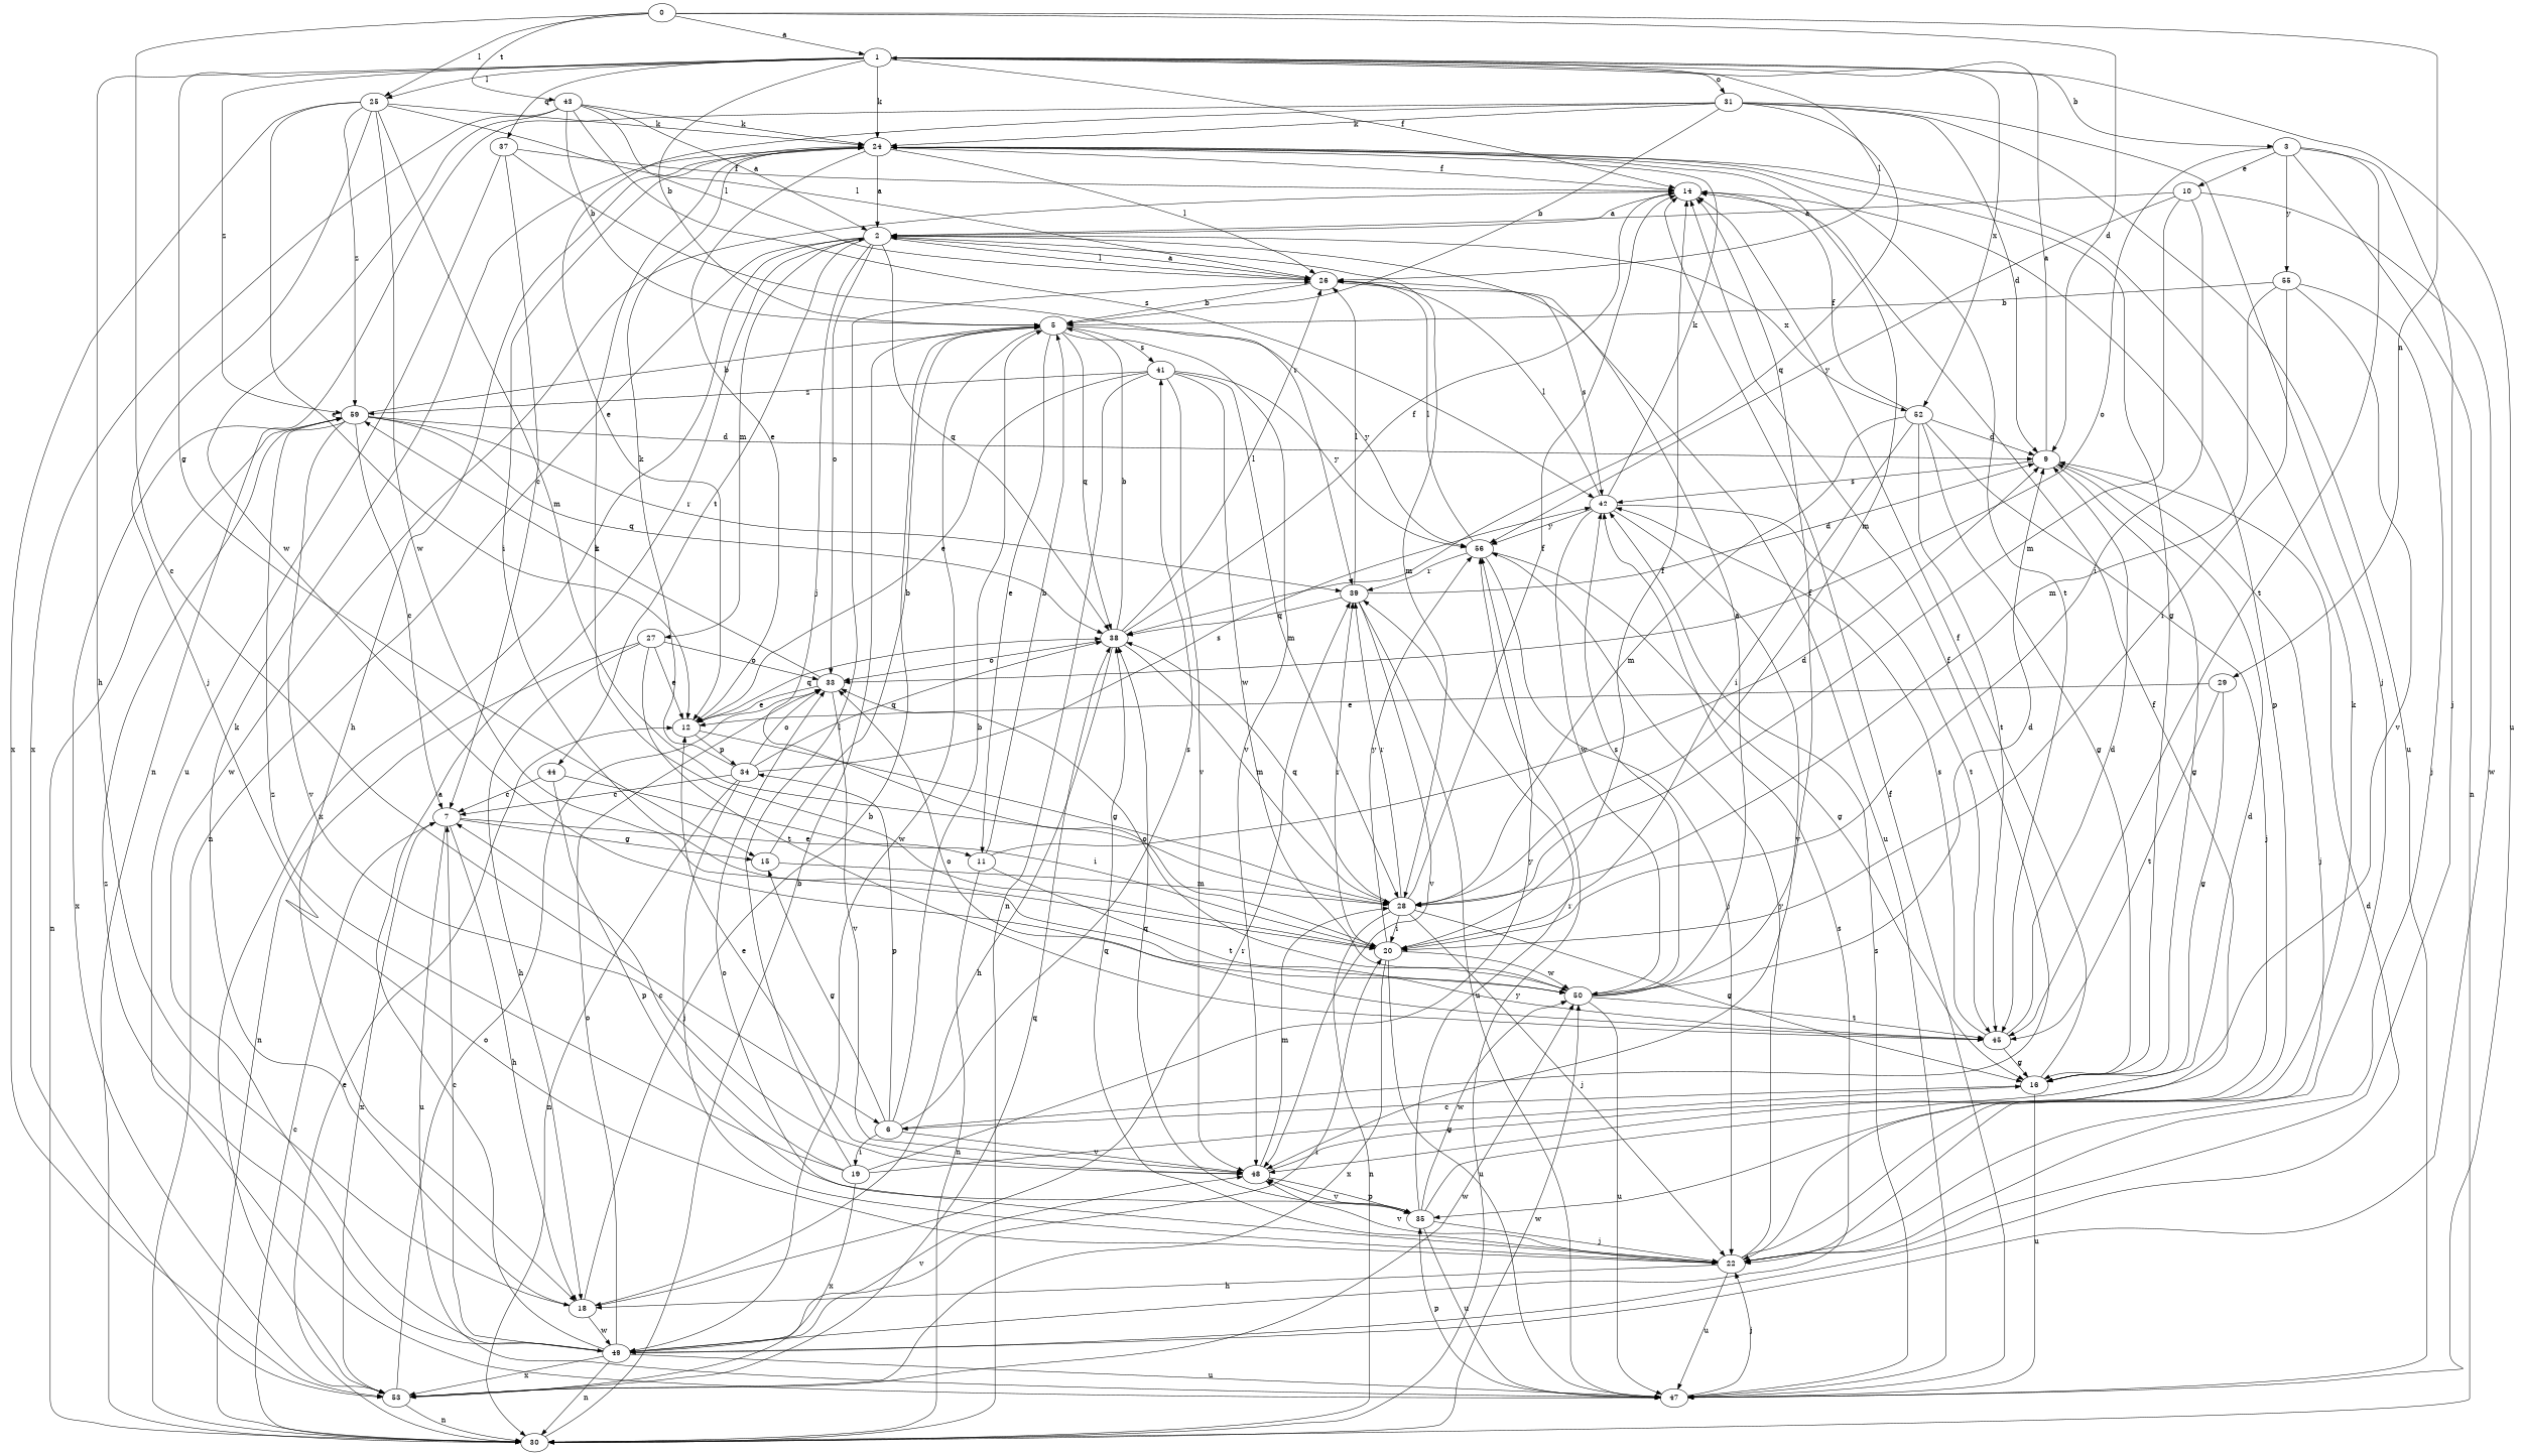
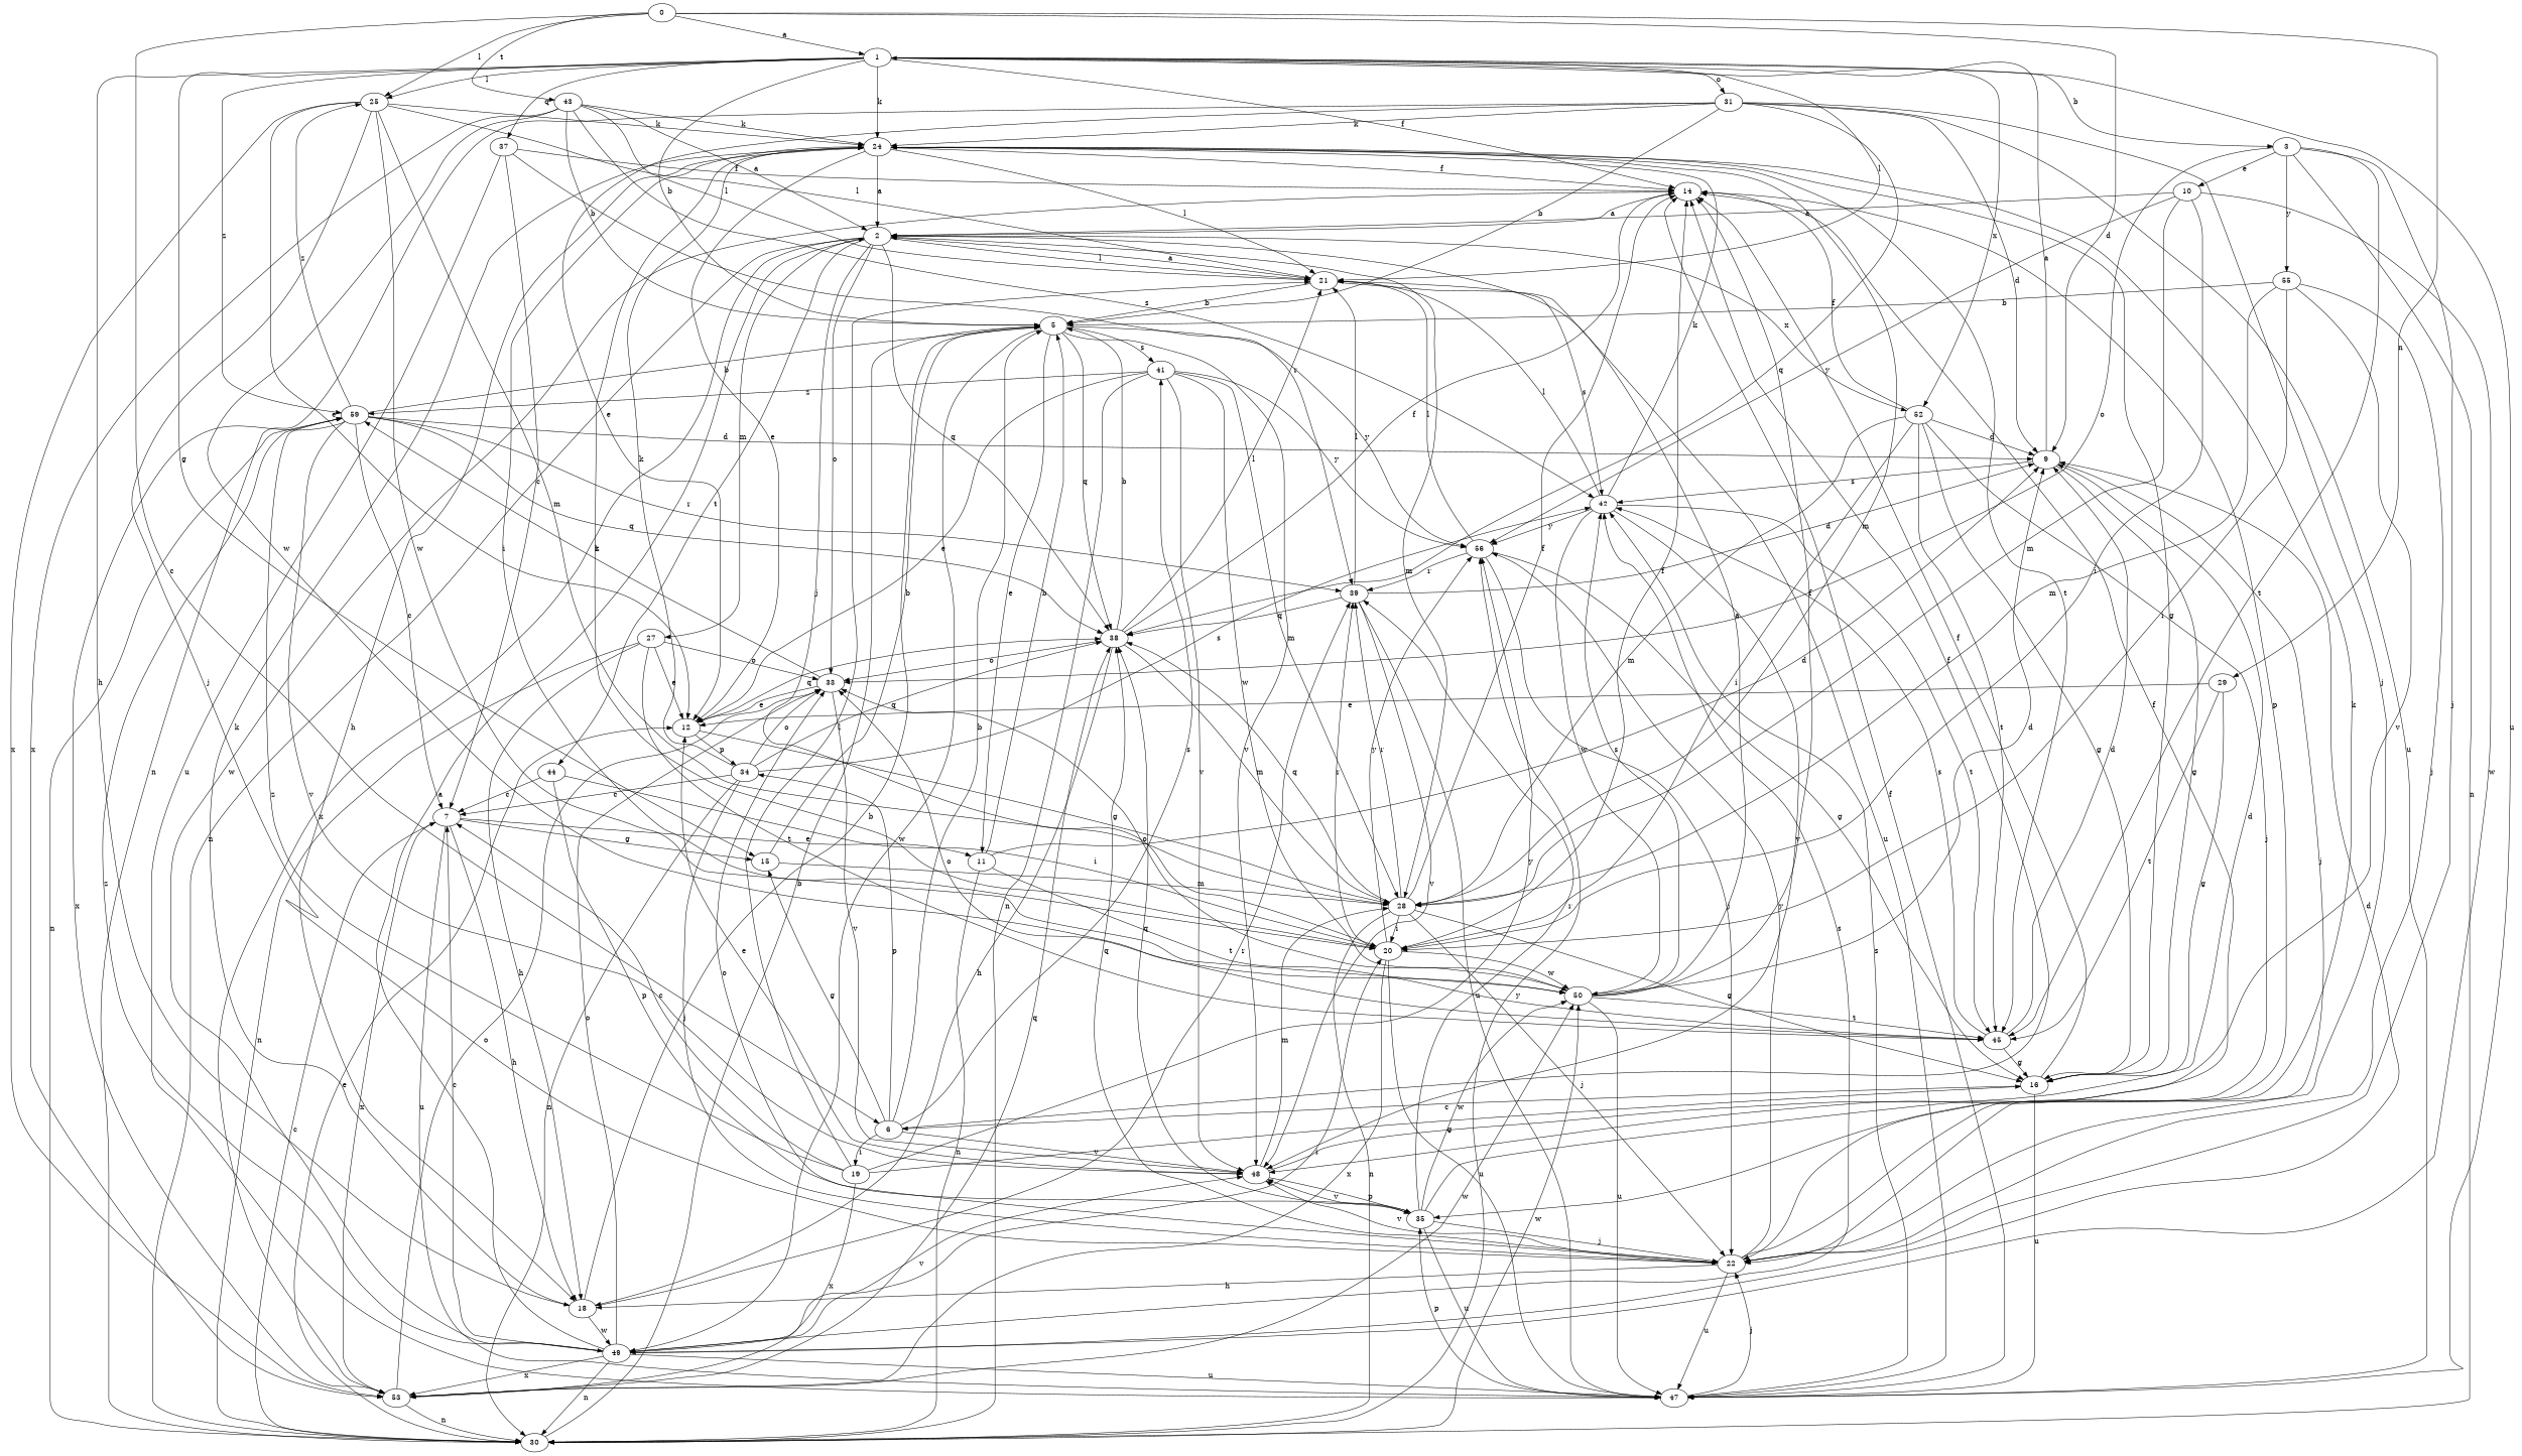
  strict digraph {
    0
    1
    6
    9
    25
    29
    43
    3
    5
    14
    15
    18
    24
-   26
+   26 [label=21]
    31
    37
    47
    52
    59
    41
    48
    19
    34
    22
    16
    42
    28
    53
    12
    50
    45
    2
    30
    33
    10
    55
    38
    11
    49
    56
    35
    39
    20
    7
    27
    44
    0 -> 1 [label=a]
    0 -> 6 [label=c]
    0 -> 9 [label=d]
    0 -> 25 [label=l]
    0 -> 29 [label=n]
    0 -> 43 [label=t]
    1 -> 25 [label=l]
    1 -> 3 [label=b]
    1 -> 5 [label=b]
    1 -> 14 [label=f]
    1 -> 15 [label=g]
    1 -> 18 [label=h]
    1 -> 24 [label=k]
    1 -> 26 [label=l]
    1 -> 31 [label=o]
    1 -> 37 [label=q]
    1 -> 47 [label=u]
    1 -> 52 [label=x]
    1 -> 59 [label=z]
    6 -> 5 [label=b]
    6 -> 14 [label=f]
    6 -> 15 [label=g]
    6 -> 41 [label=s]
    6 -> 48 [label=v]
    6 -> 19 [label=i]
    6 -> 34 [label=p]
    9 -> 1 [label=a]
    9 -> 22 [label=j]
    9 -> 16 [label=g]
    9 -> 42 [label=s]
    25 -> 24 [label=k]
    25 -> 26 [label=l]
-   25 -> 59 [label=z]
+   59 -> 25 [label=z]
    25 -> 22 [label=j]
    25 -> 28 [label=m]
    25 -> 53 [label=x]
    25 -> 12 [label=e]
    25 -> 50 [label=w]
    29 -> 16 [label=g]
    29 -> 12 [label=e]
    29 -> 45 [label=t]
    43 -> 5 [label=b]
    43 -> 24 [label=k]
    43 -> 26 [label=l]
    43 -> 42 [label=s]
    43 -> 53 [label=x]
    43 -> 50 [label=w]
    43 -> 2 [label=a]
    3 -> 22 [label=j]
    3 -> 45 [label=t]
    3 -> 30 [label=n]
    3 -> 33 [label=o]
    3 -> 10 [label=e]
    3 -> 55 [label=y]
    5 -> 41 [label=s]
    5 -> 48 [label=v]
    5 -> 38 [label=q]
    5 -> 11 [label=e]
    5 -> 49 [label=w]
    5 -> 56 [label=y]
    14 -> 2 [label=a]
    14 -> 49 [label=w]
    14 -> 35 [label=p]
    15 -> 5 [label=b]
    15 -> 28 [label=m]
    18 -> 5 [label=b]
    18 -> 24 [label=k]
    18 -> 49 [label=w]
    18 -> 39 [label=r]
    24 -> 14 [label=f]
    24 -> 18 [label=h]
    24 -> 26 [label=l]
    24 -> 16 [label=g]
    24 -> 28 [label=m]
    24 -> 12 [label=e]
    24 -> 45 [label=t]
    24 -> 2 [label=a]
    24 -> 20 [label=i]
    26 -> 5 [label=b]
    26 -> 47 [label=u]
    26 -> 42 [label=s]
    26 -> 2 [label=a]
    31 -> 9 [label=d]
    31 -> 5 [label=b]
    31 -> 24 [label=k]
    31 -> 47 [label=u]
    31 -> 22 [label=j]
    31 -> 12 [label=e]
    31 -> 30 [label=n]
    31 -> 38 [label=q]
    37 -> 14 [label=f]
    37 -> 47 [label=u]
    37 -> 39 [label=r]
    37 -> 7 [label=c]
    47 -> 14 [label=f]
    47 -> 22 [label=j]
    47 -> 42 [label=s]
    47 -> 35 [label=p]
    52 -> 9 [label=d]
    52 -> 14 [label=f]
    52 -> 22 [label=j]
    52 -> 16 [label=g]
    52 -> 28 [label=m]
    52 -> 45 [label=t]
    52 -> 20 [label=i]
    59 -> 9 [label=d]
    59 -> 5 [label=b]
    59 -> 48 [label=v]
    59 -> 53 [label=x]
    59 -> 30 [label=n]
    59 -> 38 [label=q]
    59 -> 39 [label=r]
    59 -> 7 [label=c]
    41 -> 59 [label=z]
    41 -> 48 [label=v]
    41 -> 28 [label=m]
    41 -> 12 [label=e]
    41 -> 50 [label=w]
    41 -> 30 [label=n]
    41 -> 56 [label=y]
    48 -> 9 [label=d]
    48 -> 28 [label=m]
    48 -> 12 [label=e]
    48 -> 35 [label=p]
    19 -> 26 [label=l]
    19 -> 59 [label=z]
    19 -> 16 [label=g]
    19 -> 53 [label=x]
    19 -> 56 [label=y]
    19 -> 7 [label=c]
    34 -> 24 [label=k]
    34 -> 22 [label=j]
    34 -> 42 [label=s]
    34 -> 30 [label=n]
    34 -> 33 [label=o]
    34 -> 38 [label=q]
    34 -> 7 [label=c]
    22 -> 18 [label=h]
    22 -> 24 [label=k]
    22 -> 47 [label=u]
    22 -> 48 [label=v]
    22 -> 33 [label=o]
    22 -> 38 [label=q]
    22 -> 56 [label=y]
    16 -> 6 [label=c]
    16 -> 14 [label=f]
    16 -> 47 [label=u]
    42 -> 24 [label=k]
    42 -> 26 [label=l]
    42 -> 48 [label=v]
    42 -> 50 [label=w]
    42 -> 45 [label=t]
    42 -> 56 [label=y]
    28 -> 14 [label=f]
    28 -> 22 [label=j]
    28 -> 16 [label=g]
    28 -> 30 [label=n]
    28 -> 38 [label=q]
    28 -> 39 [label=r]
    28 -> 20 [label=i]
    53 -> 50 [label=w]
    53 -> 30 [label=n]
    53 -> 33 [label=o]
    53 -> 38 [label=q]
    12 -> 34 [label=p]
    12 -> 28 [label=g]
    12 -> 38 [label=q]
    50 -> 9 [label=d]
    50 -> 14 [label=f]
    50 -> 47 [label=u]
    50 -> 42 [label=s]
    50 -> 45 [label=t]
    50 -> 2 [label=a]
    50 -> 33 [label=o]
    45 -> 9 [label=d]
    45 -> 16 [label=g]
    45 -> 42 [label=s]
    45 -> 33 [label=o]
    2 -> 26 [label=l]
    2 -> 52 [label=x]
    2 -> 28 [label=m]
    2 -> 53 [label=x]
    2 -> 30 [label=n]
    2 -> 33 [label=o]
    2 -> 38 [label=q]
    2 -> 20 [label=j]
    2 -> 27 [label=m]
    2 -> 44 [label=t]
    30 -> 5 [label=b]
    30 -> 12 [label=e]
    30 -> 50 [label=w]
    30 -> 56 [label=y]
    30 -> 7 [label=c]
    33 -> 59 [label=z]
    33 -> 48 [label=v]
    33 -> 12 [label=e]
    10 -> 28 [label=m]
    10 -> 2 [label=a]
    10 -> 49 [label=w]
    10 -> 56 [label=y]
    10 -> 20 [label=i]
    55 -> 5 [label=b]
    55 -> 48 [label=v]
    55 -> 22 [label=j]
    55 -> 28 [label=m]
    55 -> 20 [label=i]
    38 -> 5 [label=b]
    38 -> 14 [label=f]
    38 -> 18 [label=h]
    38 -> 26 [label=l]
    38 -> 28 [label=m]
    38 -> 33 [label=o]
    11 -> 9 [label=d]
    11 -> 5 [label=b]
    11 -> 45 [label=t]
    11 -> 30 [label=n]
    49 -> 9 [label=d]
    49 -> 47 [label=u]
    49 -> 59 [label=z]
    49 -> 48 [label=v]
    49 -> 42 [label=s]
    49 -> 53 [label=x]
    49 -> 2 [label=a]
    49 -> 30 [label=n]
    49 -> 33 [label=o]
    49 -> 20 [label=i]
    49 -> 7 [label=c]
    56 -> 26 [label=l]
    56 -> 22 [label=j]
    56 -> 16 [label=g]
    56 -> 39 [label=r]
    35 -> 14 [label=f]
    35 -> 47 [label=u]
    35 -> 48 [label=v]
    35 -> 22 [label=j]
    35 -> 50 [label=w]
    35 -> 38 [label=q]
    35 -> 39 [label=r]
    39 -> 9 [label=d]
    39 -> 26 [label=l]
    39 -> 47 [label=u]
    39 -> 48 [label=v]
    39 -> 38 [label=q]
    20 -> 14 [label=f]
    20 -> 24 [label=k]
    20 -> 47 [label=u]
    20 -> 53 [label=x]
    20 -> 50 [label=w]
    20 -> 56 [label=y]
    20 -> 39 [label=r]
    7 -> 15 [label=g]
    7 -> 18 [label=h]
    7 -> 47 [label=u]
    7 -> 53 [label=x]
    7 -> 11 [label=e]
    27 -> 18 [label=h]
    27 -> 12 [label=e]
    27 -> 45 [label=t]
    27 -> 30 [label=n]
    27 -> 33 [label=o]
    44 -> 35 [label=p]
    44 -> 20 [label=i]
    44 -> 7 [label=c]
  }
